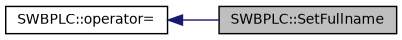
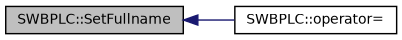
  digraph {
    rankdir=LR
    node [color=black fontname=Helvetica fontsize=10 shape=record style=filled]
    n1 [fillcolor=grey75 fontcolor=black height=0.2 label="SWBPLC::SetFullname" width=0.4]
    n2 [fillcolor=white height=0.2 label="SWBPLC::operator=" width=0.4]
-   n2 -> n1 [color=midnightblue dir=back fontname=Helvetica fontsize=10 labelfontname=Helvetica labelfontsize=10 style=solid]
+   n1 -> n2 [color=midnightblue dir=back fontname=Helvetica fontsize=10 labelfontname=Helvetica labelfontsize=10 style=solid]
  }
